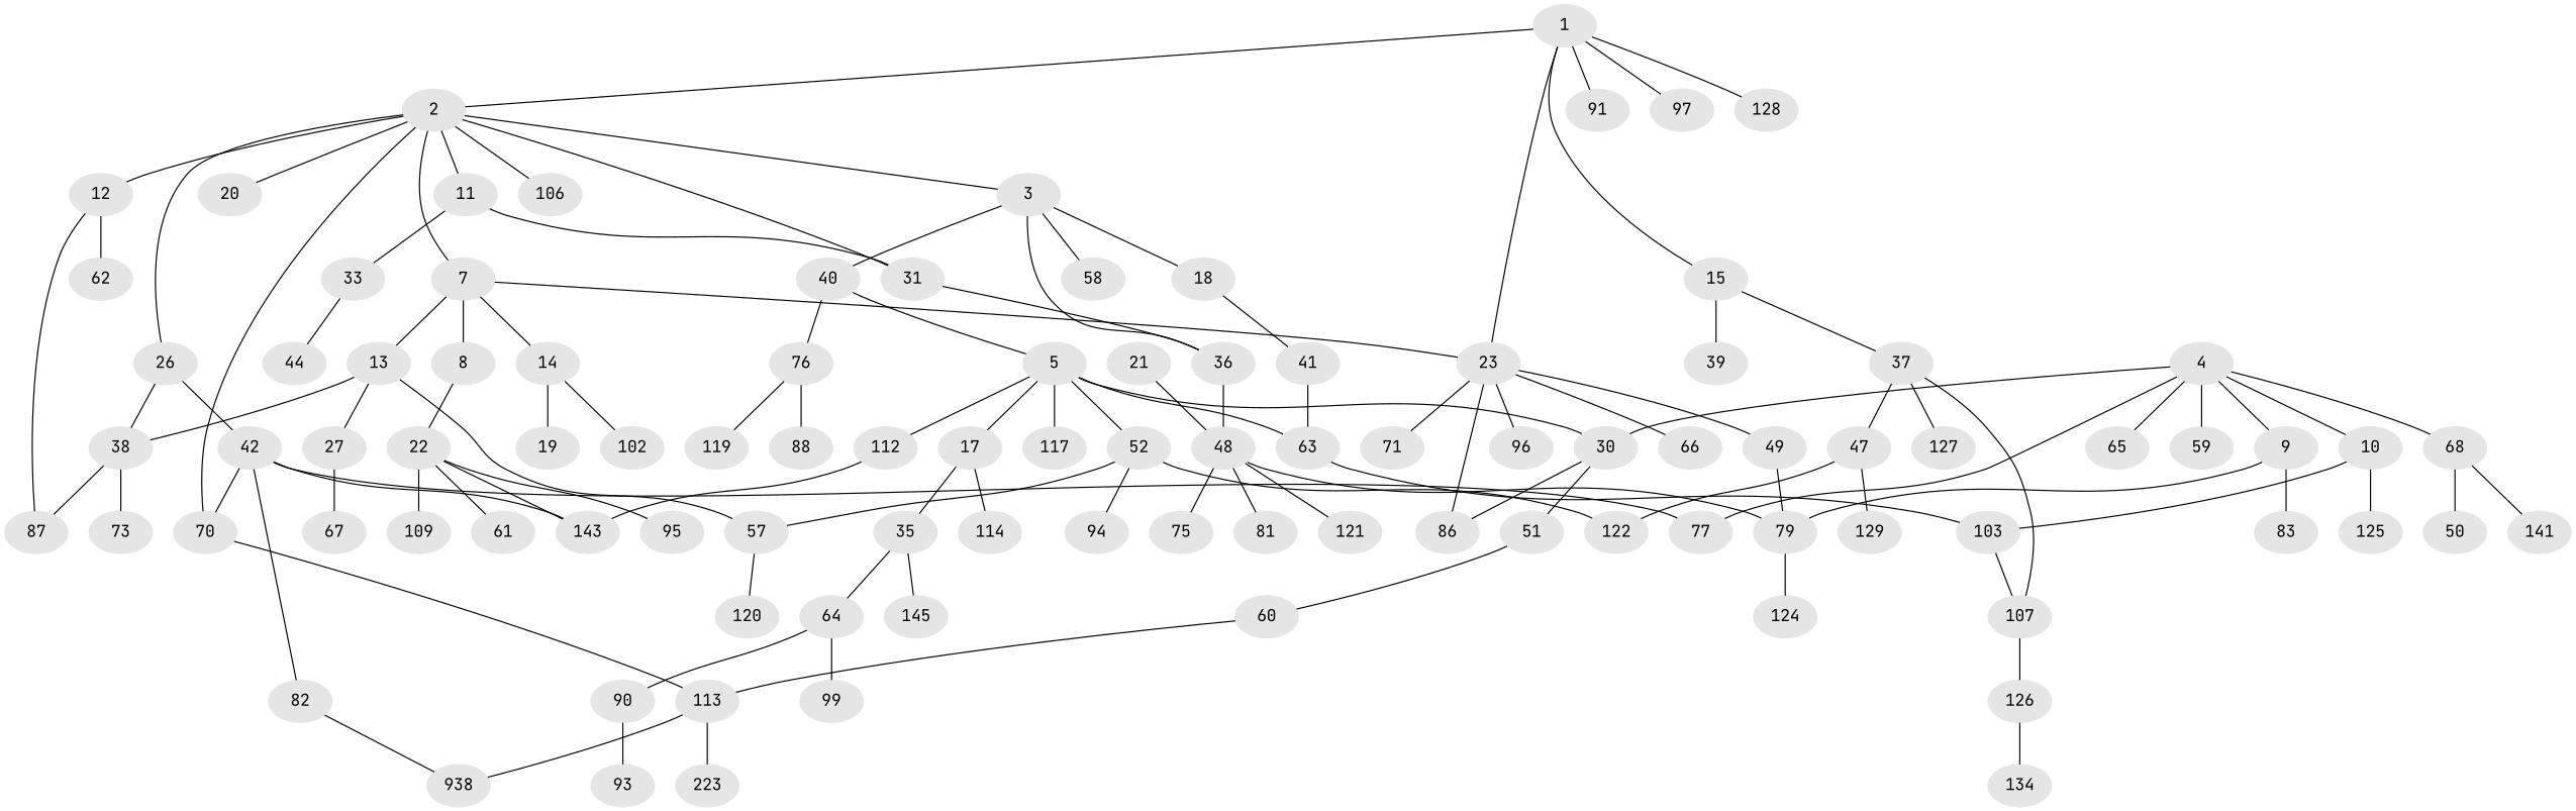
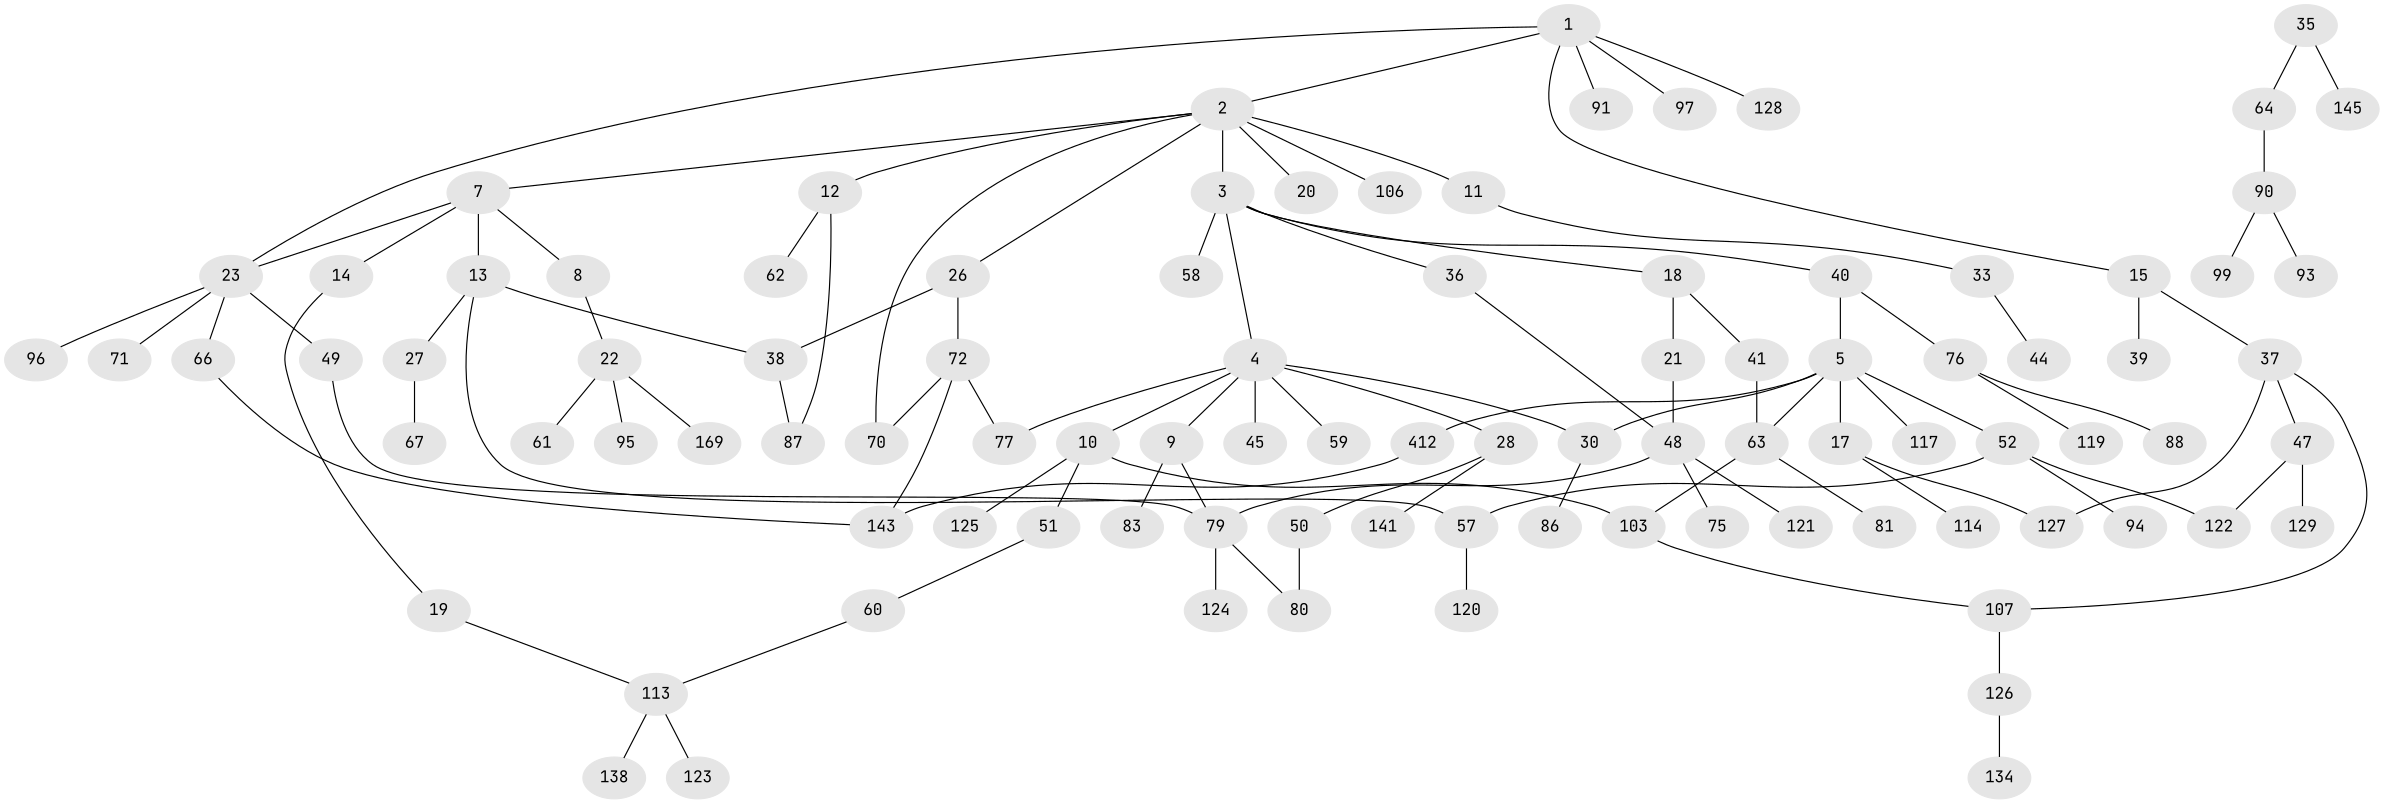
  graph {
    fontname="JetBrains Mono"
    node [color=gray90 fontname="JetBrains Mono" style=filled]
    edge [fontname="JetBrains Mono"]
    1 [super="+92"]
    2 [super="+6"]
    15 [super="+117"]
    23 [super="+24"]
    91
    97
    128
    3 [super="+46"]
    7 [super="+89"]
    11 [super="+145"]
    12 [super="+68"]
    20
    26 [super="+72"]
-   31 [super="+111"]
    70 [super="+105"]
    106
    37
    39
    49 [super="+108"]
    66 [super="+110"]
    71
    86
    96
    4 [super="+16"]
    18 [super="+85"]
    36 [super="+146"]
    40
    58
    8
    13
    14 [super="+130"]
    33 [super="+116"]
    62
    87
    38 [super="+55"]
-   42 [super="+101"]
+   42 [super="+101" label=72]
    113 [super="+142"]
    9 [super="+53"]
    10 [super="+34"]
-   28 [label=68]
+   28
    30
-   45 [super="+136" label=65]
+   45 [super="+136"]
    59
    77 [super="+131"]
    5 [super="+32"]
    17 [super="+56"]
    52
    63 [super="+144"]
-   112 [super="+118"]
+   112 [super="+118" label=412]
    n50 [label=117]
    21
    41
    48 [super="+54"]
    76 [super="+78"]
    79 [super="+94"]
    83
    51 [super="+74"]
    103
    125
    50
    141
    35 [super="+100"]
    114
    57 [super="+65"]
    122 [super="+133"]
    n66 [label=94]
    143
    22 [super="+29"]
    27 [super="+43"]
    19 [super="+25"]
-   102
    61 [super="+69"]
    95
-   109
+   109 [label=169]
+   80 [super="+104"]
    124
    60
    107
    44
    67
-   73
    120
    47 [super="+139"]
    127
    64 [super="+84"]
    n86 [label=145]
    75 [super="+115"]
    81 [super="+132"]
    121
-   82
    90
    99
    129
    126
    88 [super="+140"]
    119
-   138 [label=938]
-   123 [label=223]
+   138
+   123
    93
    134
    1 -- 2
    1 -- 15
    1 -- 23
    1 -- 91
    1 -- 97
    1 -- 128
    2 -- 3
    2 -- 7
    2 -- 11
    2 -- 12
    2 -- 20
    2 -- 26
-   2 -- 31
    2 -- 70
    2 -- 106
    15 -- 37
    15 -- 39
    23 -- 49
    23 -- 66
    23 -- 71
-   23 -- 86
    23 -- 96
+   3 -- 4
    3 -- 18
    3 -- 36
    3 -- 40
    3 -- 58
    7 -- 23
    7 -- 8
    7 -- 13
    7 -- 14
-   11 -- 31
    11 -- 33
    12 -- 62
    12 -- 87
    26 -- 38
    26 -- 42
-   31 -- 36
-   70 -- 113
+   19 -- 113
    37 -- 107
    37 -- 47
    37 -- 127
    49 -- 79
    4 -- 9
    4 -- 10
    4 -- 28
    4 -- 30
    4 -- 45
    4 -- 59
    4 -- 77
+   18 -- 21
    18 -- 41
    36 -- 48
    40 -- 5
    40 -- 76
    8 -- 22
    13 -- 38
    13 -- 57
    13 -- 27
    14 -- 19
-   14 -- 102
    33 -- 44
    38 -- 87
-   38 -- 73
    42 -- 70
    42 -- 77
    42 -- 143
-   42 -- 82
    113 -- 138
    113 -- 123
    9 -- 79
    9 -- 83
-   30 -- 51
+   10 -- 51
    10 -- 103
    10 -- 125
    28 -- 50
    28 -- 141
    30 -- 86
    5 -- 30
    5 -- 17
    5 -- 52
    5 -- 63
    5 -- 112
    5 -- n50
-   17 -- 35
+   17 -- 127
    17 -- 114
    52 -- 57
    52 -- 122
    52 -- n66
    63 -- 103
    112 -- 143
    21 -- 48
    41 -- 63
    48 -- 79
    48 -- 75
-   48 -- 81
+   63 -- 81
    48 -- 121
    76 -- 88
    76 -- 119
+   79 -- 80
    79 -- 124
    51 -- 60
    103 -- 107
+   50 -- 80
    35 -- 64
    35 -- n86
    57 -- 120
-   22 -- 143
+   66 -- 143
    22 -- 61
    22 -- 95
    22 -- 109
    27 -- 67
    60 -- 113
    107 -- 126
    47 -- 122
    47 -- 129
    64 -- 90
-   64 -- 99
-   82 -- 138
+   90 -- 99
    90 -- 93
    126 -- 134
  }
